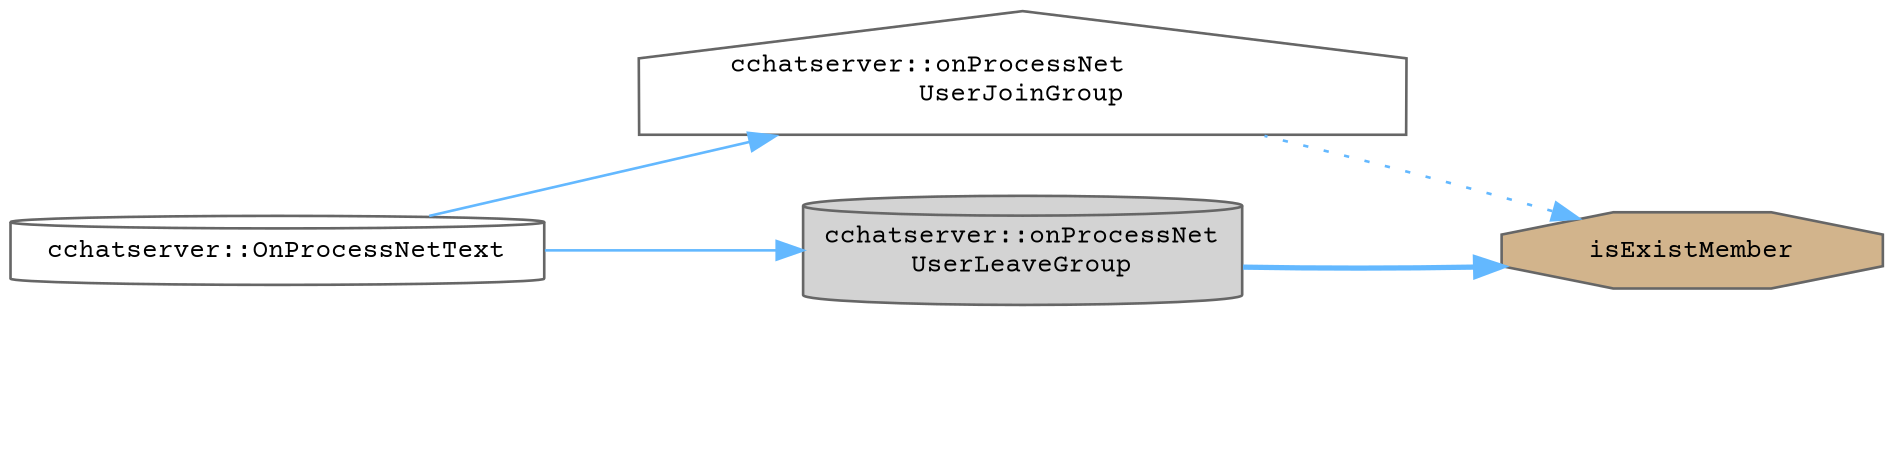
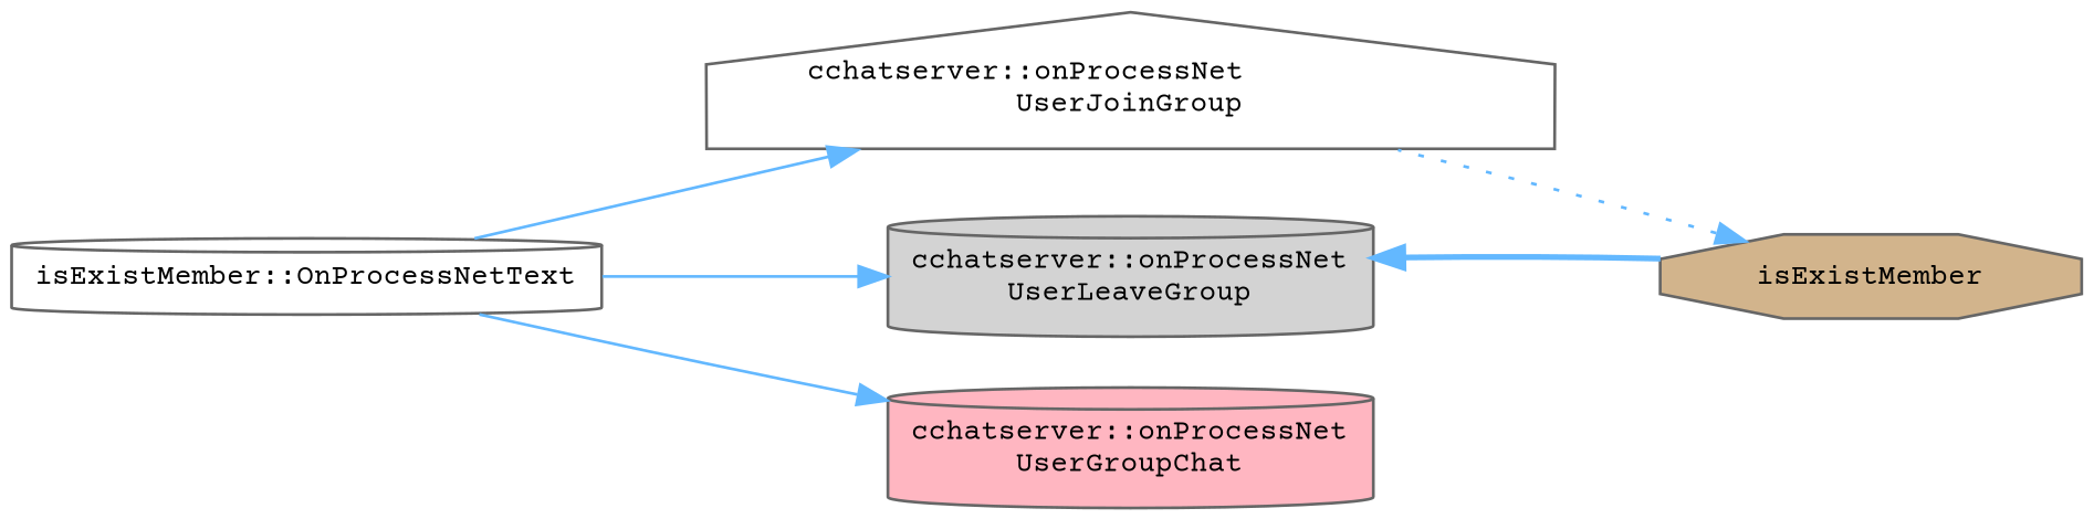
  digraph {
    fontname="Courier Prime"
    rankdir=RL
    node [color=grey40 fillcolor=white fontname="Courier Prime" fontsize=10 shape=cylinder style=filled]
    edge [color=steelblue1 dir=back fontname="Courier Prime" fontsize=10 labelfontname=Helvetica labelfontsize=10 style=solid]
    n1 [color=gray40 fillcolor=tan fontcolor=black height=0.2 label=isExistMember shape=octagon width=0.4]
    n2 [height=0.2 label="cchatserver::onProcessNet\lUserJoinGroup" shape=house width=0.4]
    n3 [fillcolor=lightgrey height=0.2 label="cchatserver::onProcessNet\lUserLeaveGroup" width=0.4]
-   n5 [height=0.2 label="cchatserver::OnProcessNetText" width=0.4]
+   n4 [fillcolor=lightpink height=0.2 label="cchatserver::onProcessNet\lUserGroupChat" width=0.4]
+   n5 [height=0.2 label="isExistMember::OnProcessNetText" width=0.4]
    n1 -> n2 [style=dotted]
-   n1 -> n3 [style=bold]
+   n3 -> n1 [style=bold]
    n2 -> n5
    n3 -> n5
+   n4 -> n5
  }
